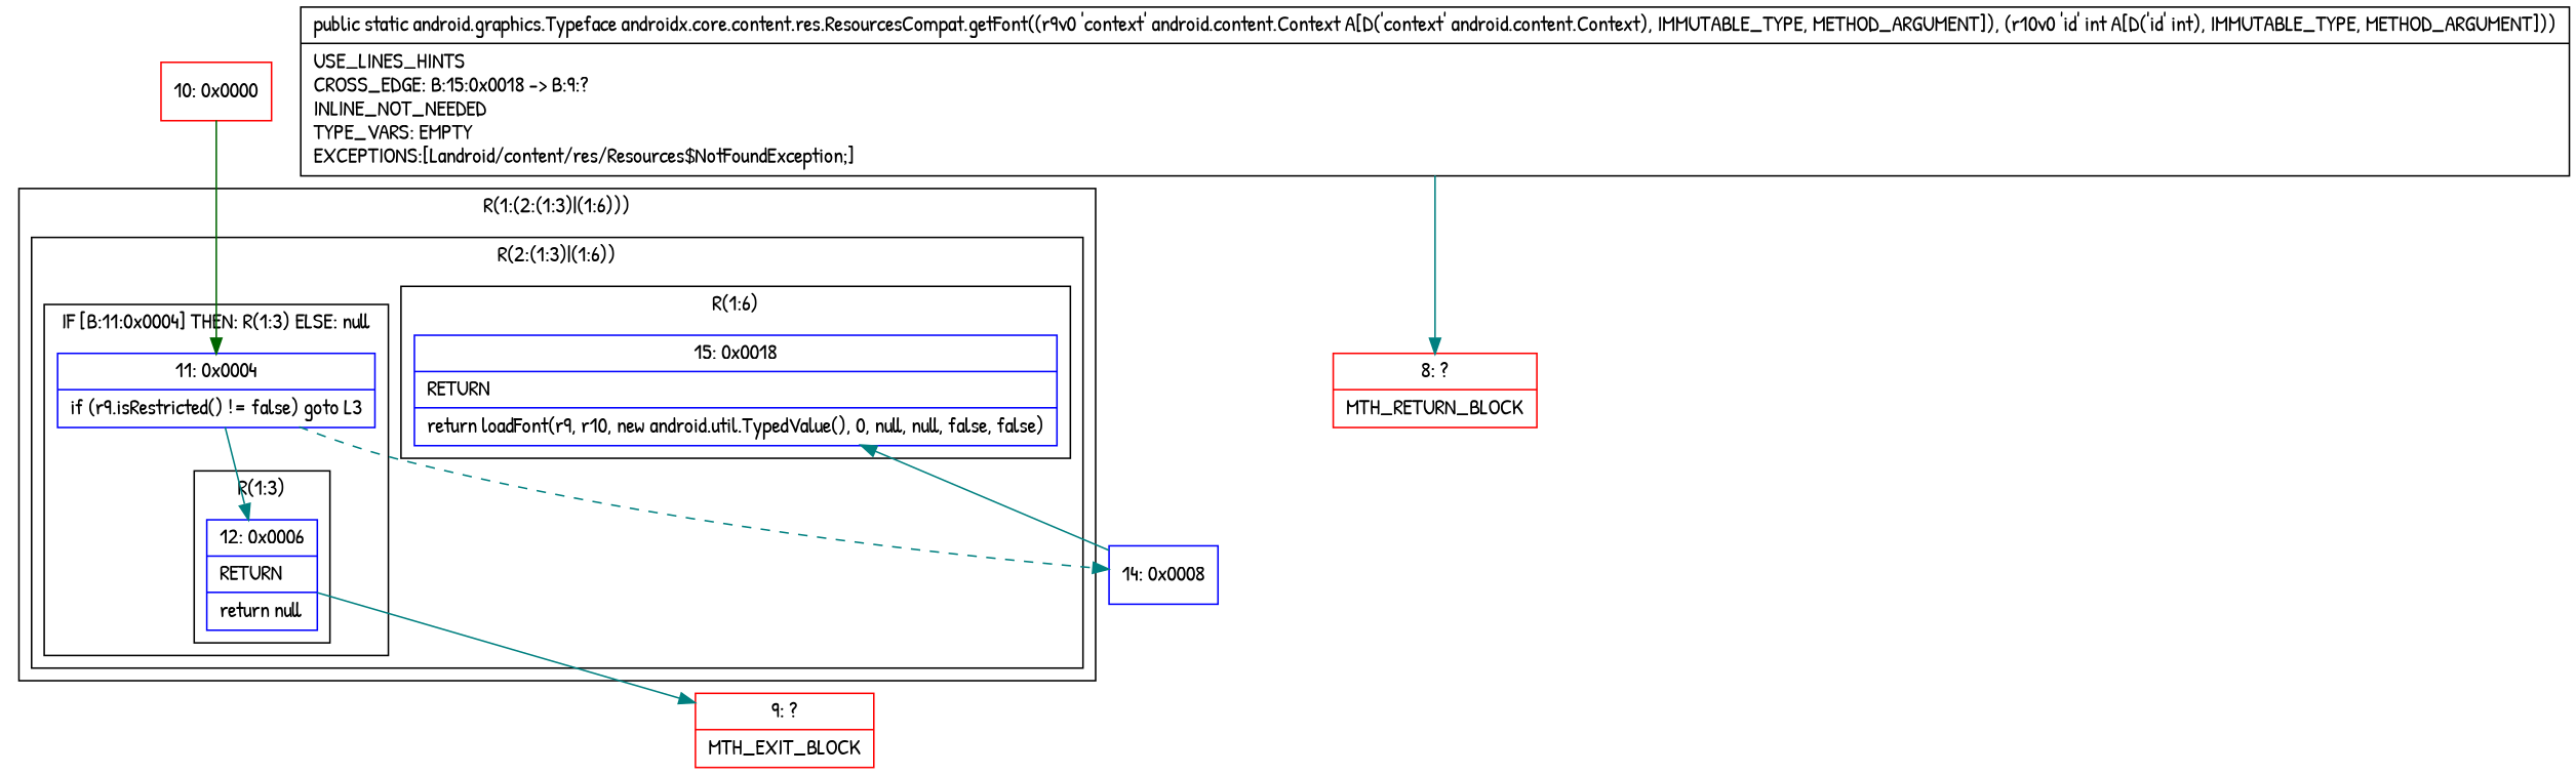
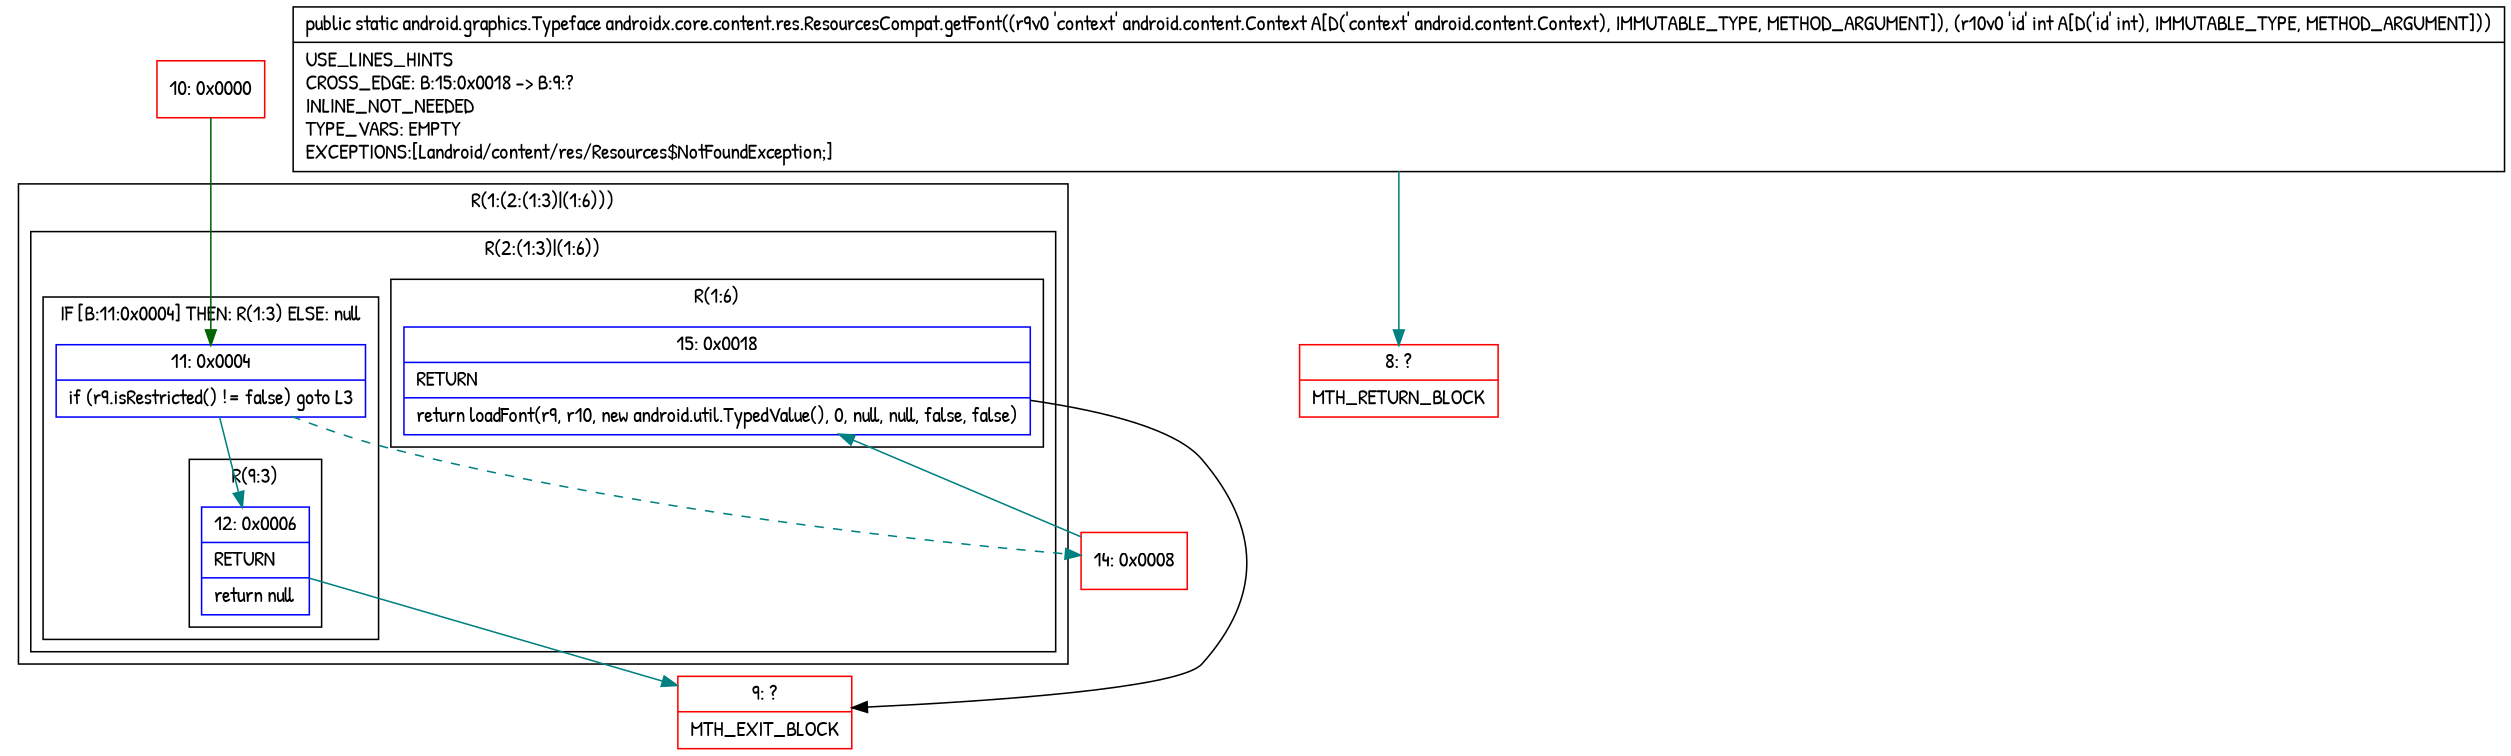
  digraph {
    fontname="Patrick Hand"
    node [color=red fontname="Patrick Hand" shape=record]
    edge [color=teal fontname="Patrick Hand"]
    n1 [color=blue label="{12\:\ 0x0006|RETURN\l|return null\l}"]
    n2 [color=blue label="{11\:\ 0x0004|if (r9.isRestricted() != false) goto L3\l}"]
    n3 [color=blue label="{15\:\ 0x0018|RETURN\l|return loadFont(r9, r10, new android.util.TypedValue(), 0, null, null, false, false)\l}"]
    n4 [label="{9\:\ ?|MTH_EXIT_BLOCK\l}"]
-   n5 [color=blue label="{14\:\ 0x0008}"]
+   n5 [label="{14\:\ 0x0008}"]
    n6 [label="{8\:\ ?|MTH_RETURN_BLOCK\l}"]
    n7 [label="{10\:\ 0x0000}"]
    n8 [label="{public static android.graphics.Typeface androidx.core.content.res.ResourcesCompat.getFont((r9v0 'context' android.content.Context A[D('context' android.content.Context), IMMUTABLE_TYPE, METHOD_ARGUMENT]), (r10v0 'id' int A[D('id' int), IMMUTABLE_TYPE, METHOD_ARGUMENT]))  | USE_LINES_HINTS\lCROSS_EDGE: B:15:0x0018 \-\> B:9:?\lINLINE_NOT_NEEDED\lTYPE_VARS: EMPTY\lEXCEPTIONS:[Landroid\/content\/res\/Resources$NotFoundException;]\l}" color=""]
    subgraph cluster_1 {
      label="R(1:(2:(1:3)|(1:6)))"
      subgraph cluster_2 {
        label="R(2:(1:3)|(1:6))"
        subgraph cluster_3 {
          label="IF [B:11:0x0004] THEN: R(1:3) ELSE: null"
          n2
          subgraph cluster_4 {
-           label="R(1:3)"
+           label="R(9:3)"
            n1
          }
        }
        subgraph cluster_5 {
          label="R(1:6)"
          n3
        }
      }
    }
    n1 -> n4
    n2 -> n1
    n2 -> n5 [style=dashed]
+   n3 -> n4 [color=black]
    n5 -> n3
    n7 -> n2 [color=darkgreen]
    n8 -> n6
  }
